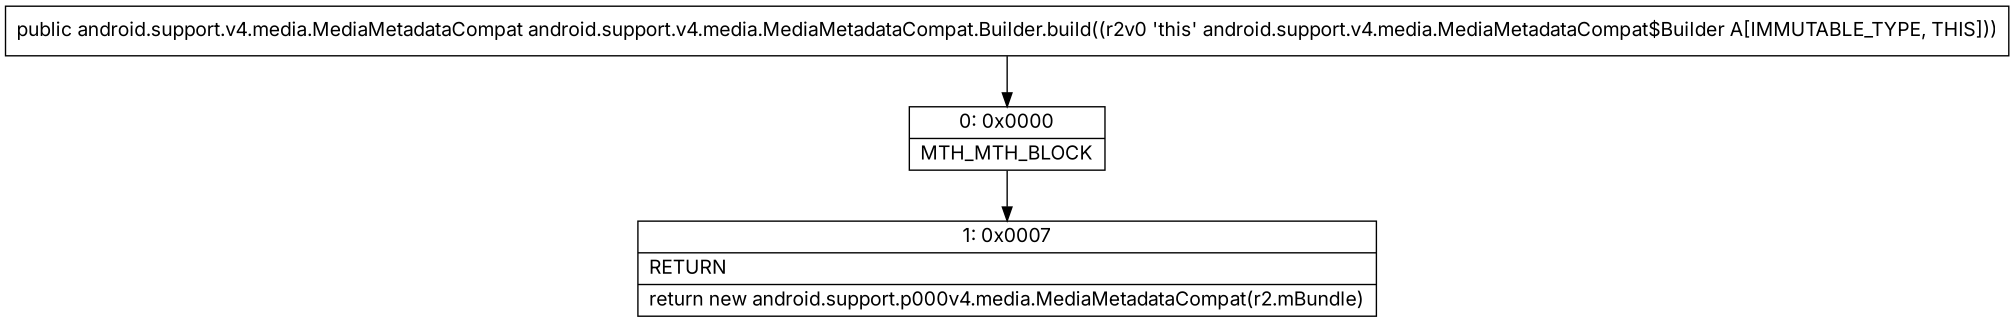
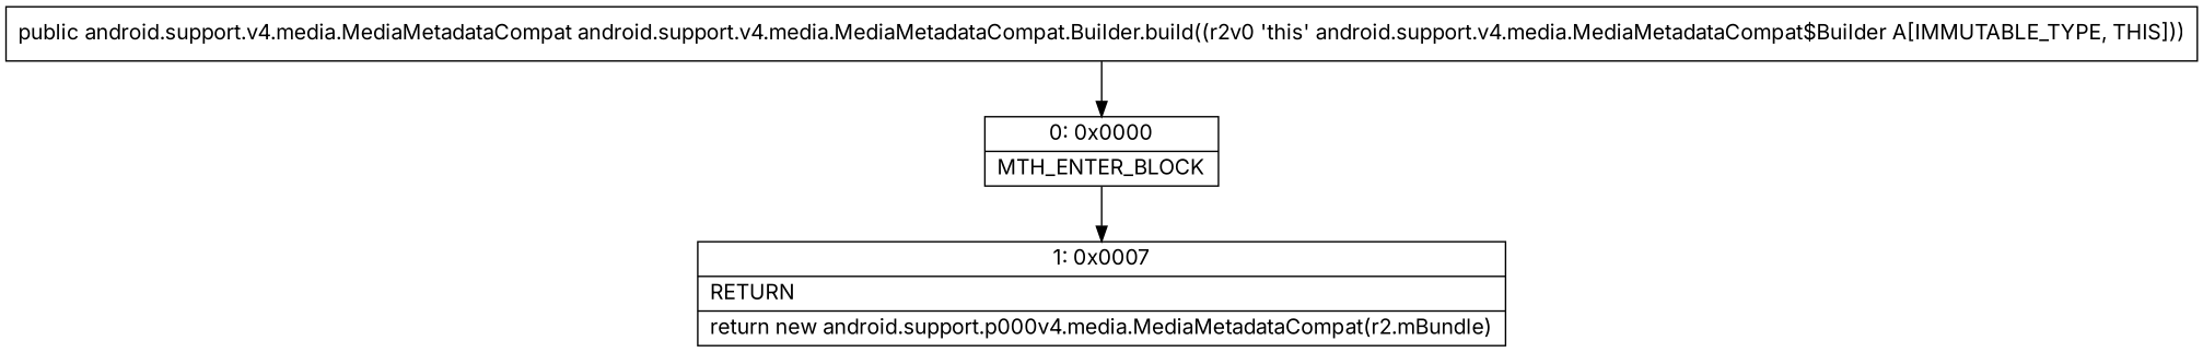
  digraph {
    fontname=Inter
    node [shape=record fontname=Inter]
    edge [fontname=Inter]
-   n1 [label="{0\:\ 0x0000|MTH_MTH_BLOCK\l}"]
+   n1 [label="{0\:\ 0x0000|MTH_ENTER_BLOCK\l}"]
    n2 [label="{1\:\ 0x0007|RETURN\l|return new android.support.p000v4.media.MediaMetadataCompat(r2.mBundle)\l}"]
    n3 [label="{public android.support.v4.media.MediaMetadataCompat android.support.v4.media.MediaMetadataCompat.Builder.build((r2v0 'this' android.support.v4.media.MediaMetadataCompat$Builder A[IMMUTABLE_TYPE, THIS])) }"]
    n1 -> n2
    n3 -> n1
  }
